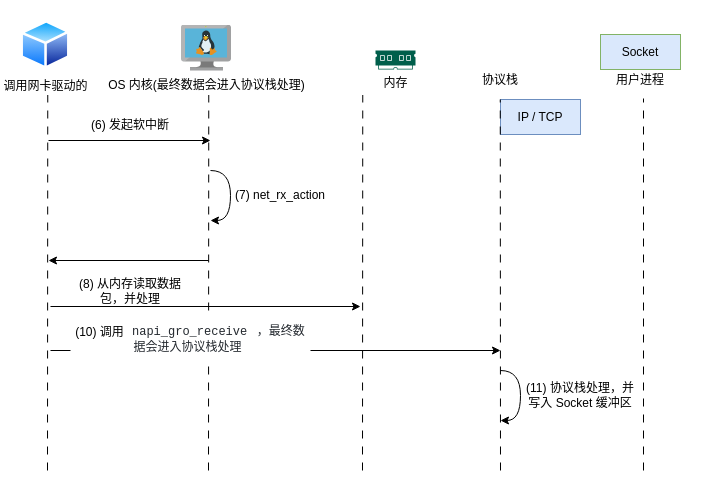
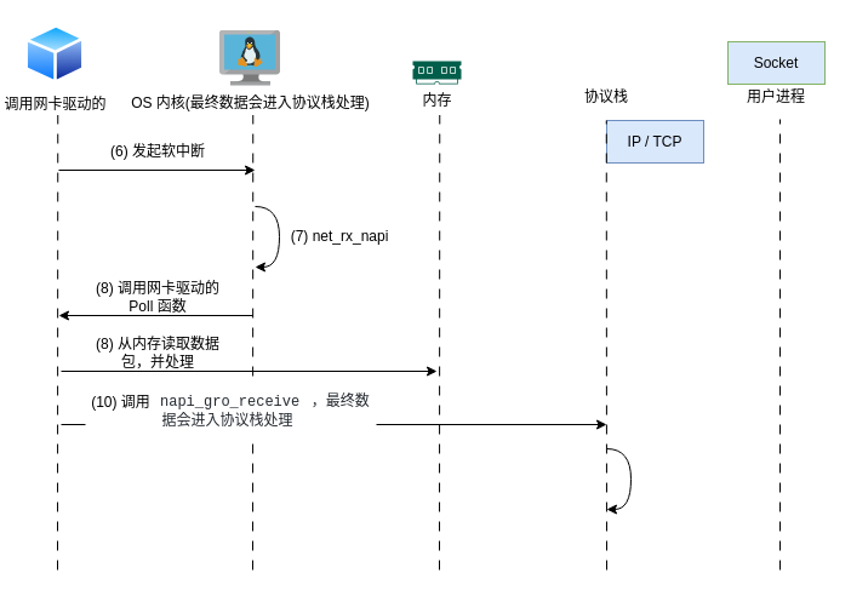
  <mxCell id="0" />
  <mxCell id="1" parent="0" />
  <mxCell id="2" value="OS 内核(最终数据会进入协议栈处理)" style="image;sketch=0;aspect=fixed;html=1;points=[];align=center;fontSize=12;image=img/lib/mscae/VM_Linux.svg;" vertex="1" parent="1"><mxGeometry x="181" y="24.5" width="50" height="46" as="geometry" /></mxCell>
- <mxCell id="3" value="内存" style="sketch=0;pointerEvents=1;shadow=0;dashed=0;html=1;strokeColor=none;fillColor=#005F4B;labelPosition=center;verticalLabelPosition=bottom;verticalAlign=top;align=center;outlineConnect=0;shape=mxgraph.veeam2.ram;" vertex="1" parent="1"><mxGeometry x="375" y="50" width="40" height="19" as="geometry" /></mxCell>
+ <mxCell id="3" value="内存" style="sketch=0;pointerEvents=1;shadow=0;dashed=0;html=1;strokeColor=none;fillColor=#005F4B;labelPosition=center;verticalLabelPosition=bottom;verticalAlign=top;align=center;outlineConnect=0;shape=mxgraph.veeam2.ram;" vertex="1" parent="1"><mxGeometry x="340" y="50" width="40" height="19" as="geometry" /></mxCell>
  <mxCell id="4" value="" style="endArrow=none;html=1;rounded=0;dashed=1;dashPattern=8 8;" edge="1" parent="1"><mxGeometry width="50" height="50" relative="1" as="geometry"><mxPoint x="362" y="470" as="sourcePoint" /><mxPoint x="362.256" y="94.5" as="targetPoint" /></mxGeometry></mxCell>
  <mxCell id="5" value="" style="endArrow=none;html=1;rounded=0;dashed=1;dashPattern=8 8;" edge="1" parent="1"><mxGeometry width="50" height="50" relative="1" as="geometry"><mxPoint x="208" y="470" as="sourcePoint" /><mxPoint x="208.256" y="94.5" as="targetPoint" /></mxGeometry></mxCell>
  <mxCell id="6" value="调用网卡驱动的" style="image;aspect=fixed;perimeter=ellipsePerimeter;html=1;align=center;shadow=0;dashed=0;spacingTop=3;image=img/lib/active_directory/generic_node.svg;" vertex="1" parent="1"><mxGeometry x="20" y="20" width="50" height="49" as="geometry" /></mxCell>
  <mxCell id="7" value="" style="endArrow=none;html=1;rounded=0;dashed=1;dashPattern=8 8;" edge="1" parent="1"><mxGeometry width="50" height="50" relative="1" as="geometry"><mxPoint x="47" y="470" as="sourcePoint" /><mxPoint x="47.256" y="94.5" as="targetPoint" /></mxGeometry></mxCell>
  <mxCell id="8" value="" style="endArrow=classic;html=1;rounded=0;" edge="1" parent="1"><mxGeometry width="50" height="50" relative="1" as="geometry"><mxPoint x="48" y="140" as="sourcePoint" /><mxPoint x="210" y="140" as="targetPoint" /></mxGeometry></mxCell>
  <mxCell id="9" value="(6) 发起软中断" style="text;strokeColor=none;align=center;fillColor=none;html=1;verticalAlign=middle;whiteSpace=wrap;rounded=0;" vertex="1" parent="1"><mxGeometry x="70" y="110" width="120" height="30" as="geometry" /></mxCell>
  <mxCell id="10" value="" style="endArrow=classic;html=1;rounded=0;edgeStyle=orthogonalEdgeStyle;curved=1;" edge="1" parent="1"><mxGeometry width="50" height="50" relative="1" as="geometry"><mxPoint x="210" y="170" as="sourcePoint" /><mxPoint x="210" y="220" as="targetPoint" /><Array as="points"><mxPoint x="230" y="170" /><mxPoint x="230" y="220" /></Array></mxGeometry></mxCell>
- <mxCell id="11" value="(7) net_rx_action" style="text;strokeColor=none;align=center;fillColor=none;html=1;verticalAlign=middle;whiteSpace=wrap;rounded=0;" vertex="1" parent="1"><mxGeometry x="220" y="180" width="120" height="30" as="geometry" /></mxCell>
+ <mxCell id="11" value="(7) net_rx_napi" style="text;strokeColor=none;align=center;fillColor=none;html=1;verticalAlign=middle;whiteSpace=wrap;rounded=0;" vertex="1" parent="1"><mxGeometry x="220" y="180" width="120" height="30" as="geometry" /></mxCell>
  <mxCell id="12" value="" style="endArrow=classic;html=1;rounded=0;" edge="1" parent="1"><mxGeometry width="50" height="50" relative="1" as="geometry"><mxPoint x="208" y="260" as="sourcePoint" /><mxPoint x="48" y="260" as="targetPoint" /></mxGeometry></mxCell>
+ <mxCell id="13" value="(8) 调用网卡驱动的 Poll 函数" style="text;strokeColor=none;align=center;fillColor=none;html=1;verticalAlign=middle;whiteSpace=wrap;rounded=0;" vertex="1" parent="1"><mxGeometry x="70" y="230" width="120" height="30" as="geometry" /></mxCell>
  <mxCell id="14" value="" style="endArrow=classic;html=1;rounded=0;" edge="1" parent="1"><mxGeometry width="50" height="50" relative="1" as="geometry"><mxPoint x="50" y="306" as="sourcePoint" /><mxPoint x="360" y="306" as="targetPoint" /></mxGeometry></mxCell>
  <mxCell id="15" value="(8) 从内存读取数据包，并处理" style="text;strokeColor=none;align=center;fillColor=none;html=1;verticalAlign=middle;whiteSpace=wrap;rounded=0;" vertex="1" parent="1"><mxGeometry x="70" y="276" width="120" height="30" as="geometry" /></mxCell>
  <mxCell id="16" value="IP / TCP" style="rounded=0;whiteSpace=wrap;html=1;fillColor=#dae8fc;strokeColor=#6c8ebf;" vertex="1" parent="1"><mxGeometry x="500" y="99" width="80" height="35" as="geometry" /></mxCell>
  <mxCell id="17" value="协议栈" style="text;strokeColor=none;align=center;fillColor=none;html=1;verticalAlign=middle;whiteSpace=wrap;rounded=0;" vertex="1" parent="1"><mxGeometry x="470" y="70.5" width="60" height="19.5" as="geometry" /></mxCell>
  <mxCell id="18" value="" style="endArrow=none;html=1;rounded=0;dashed=1;dashPattern=8 8;" edge="1" parent="1"><mxGeometry width="50" height="50" relative="1" as="geometry"><mxPoint x="500" y="470" as="sourcePoint" /><mxPoint x="499.756" y="99" as="targetPoint" /></mxGeometry></mxCell>
  <mxCell id="19" value="" style="endArrow=classic;html=1;rounded=0;" edge="1" parent="1"><mxGeometry width="50" height="50" relative="1" as="geometry"><mxPoint x="50" y="350" as="sourcePoint" /><mxPoint x="500" y="350" as="targetPoint" /></mxGeometry></mxCell>
  <mxCell id="20" value="&lt;font&gt;(10) 调用&amp;nbsp;&lt;code style=&quot;font-family: ui-monospace, SFMono-Regular, &amp;quot;SF Mono&amp;quot;, Menlo, Consolas, &amp;quot;Liberation Mono&amp;quot;, monospace; padding: 0.2em 0.4em; margin: 0px; background-color: var(--color-neutral-muted); border-radius: 6px; color: rgb(36, 41, 47); text-align: left;&quot;&gt;napi_gro_receive&lt;/code&gt;&lt;code style=&quot;padding: 0.2em 0.4em; margin: 0px; border-radius: 6px; color: rgb(36, 41, 47); text-align: left; background-color: rgb(255, 255, 255);&quot;&gt;&lt;font style=&quot;&quot; face=&quot;-apple-system, BlinkMacSystemFont, 微软雅黑, PingFang SC, Helvetica, Arial, Hiragino Sans GB, Microsoft YaHei, SimSun, 宋体, Heiti, 黑体, sans-serif&quot;&gt;，最终数据会进入协议栈处理&lt;/font&gt;&lt;/code&gt;&lt;/font&gt;" style="text;strokeColor=none;align=center;fillColor=default;html=1;verticalAlign=middle;whiteSpace=wrap;rounded=0;" vertex="1" parent="1"><mxGeometry x="70" y="316" width="240" height="45" as="geometry" /></mxCell>
  <mxCell id="21" value="Socket" style="rounded=0;whiteSpace=wrap;html=1;fillColor=#dae8fc;strokeColor=#82b366;" vertex="1" parent="1"><mxGeometry x="600" y="34" width="80" height="35" as="geometry" /></mxCell>
  <mxCell id="22" value="用户进程" style="text;strokeColor=none;align=center;fillColor=none;html=1;verticalAlign=middle;whiteSpace=wrap;rounded=0;" vertex="1" parent="1"><mxGeometry x="610" y="70.5" width="60" height="19.5" as="geometry" /></mxCell>
  <mxCell id="23" value="" style="endArrow=none;html=1;rounded=0;dashed=1;dashPattern=8 8;" edge="1" parent="1"><mxGeometry width="50" height="50" relative="1" as="geometry"><mxPoint x="643" y="470" as="sourcePoint" /><mxPoint x="643" y="98" as="targetPoint" /></mxGeometry></mxCell>
  <mxCell id="24" value="" style="endArrow=classic;html=1;rounded=0;edgeStyle=orthogonalEdgeStyle;curved=1;" edge="1" parent="1"><mxGeometry width="50" height="50" relative="1" as="geometry"><mxPoint x="500" y="370" as="sourcePoint" /><mxPoint x="500" y="420" as="targetPoint" /><Array as="points"><mxPoint x="520" y="370" /><mxPoint x="520" y="420" /></Array></mxGeometry></mxCell>
- <mxCell id="25" value="(11) 协议栈处理，并写入 Socket 缓冲区" style="text;strokeColor=none;align=center;fillColor=none;html=1;verticalAlign=middle;whiteSpace=wrap;rounded=0;" vertex="1" parent="1"><mxGeometry x="520" y="380" width="120" height="30" as="geometry" /></mxCell>
